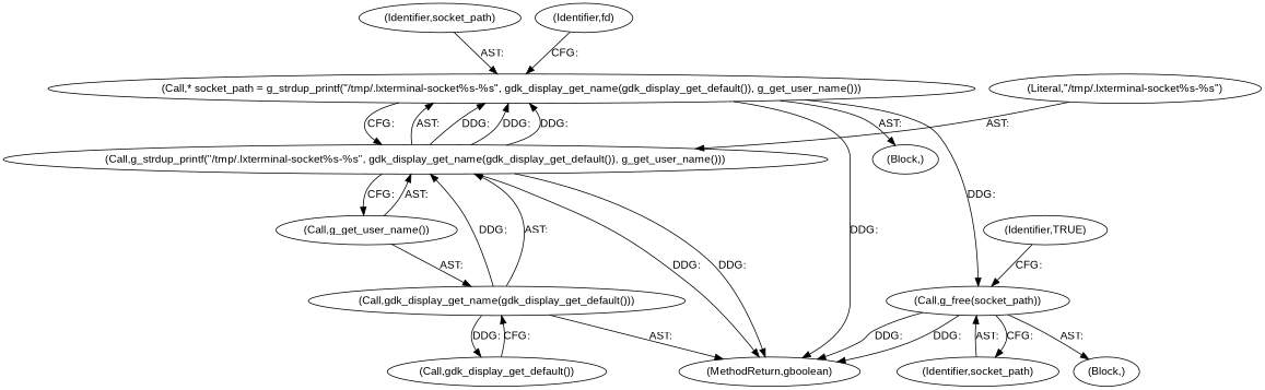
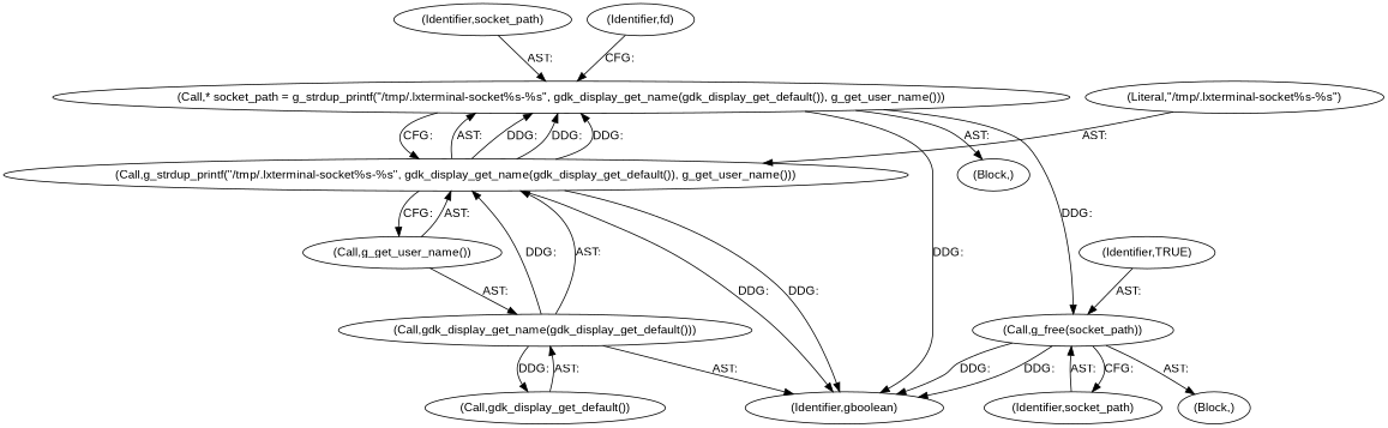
  digraph {
    fontname="Liberation Sans"
    node [fontname="Liberation Sans"]
    edge [fontname="Liberation Sans"]
    n1 [label="(Call,* socket_path = g_strdup_printf(\"/tmp/.lxterminal-socket%s-%s\", gdk_display_get_name(gdk_display_get_default()), g_get_user_name()))"]
    n2 [label="(Call,g_strdup_printf(\"/tmp/.lxterminal-socket%s-%s\", gdk_display_get_name(gdk_display_get_default()), g_get_user_name()))"]
    n3 [label="(Call,g_free(socket_path))"]
-   n4 [label="(MethodReturn,gboolean)"]
+   n4 [label="(Identifier,gboolean)"]
    n5 [label="(Block,)"]
    n6 [label="(Call,g_get_user_name())"]
    n7 [label="(Identifier,socket_path)"]
    n8 [label="(Block,)"]
    n9 [label="(Call,gdk_display_get_name(gdk_display_get_default()))"]
    n10 [label="(Call,gdk_display_get_default())"]
    n11 [label="(Literal,\"/tmp/.lxterminal-socket%s-%s\")"]
    n12 [label="(Identifier,TRUE)"]
    n13 [label="(Identifier,socket_path)"]
    n14 [label="(Identifier,fd)"]
    n1 -> n2 [label="CFG: "]
    n1 -> n3 [label="DDG: "]
    n1 -> n4 [label="DDG: "]
    n1 -> n5 [label="AST: "]
    n2 -> n1 [label="AST: "]
    n2 -> n1 [label="DDG: "]
    n2 -> n1 [label="DDG: "]
    n2 -> n1 [label="DDG: "]
    n2 -> n4 [label="DDG: "]
    n2 -> n4 [label="DDG: "]
    n2 -> n6 [label="CFG: "]
    n3 -> n4 [label="DDG: "]
    n3 -> n4 [label="DDG: "]
    n3 -> n7 [label="CFG: "]
    n3 -> n8 [label="AST: "]
    n6 -> n2 [label="AST: "]
    n6 -> n9 [label="AST: "]
    n7 -> n3 [label="AST: "]
    n9 -> n2 [label="AST: "]
    n9 -> n2 [label="DDG: "]
    n9 -> n4 [label="AST: "]
    n9 -> n10 [label="DDG: "]
-   n10 -> n9 [label="CFG: "]
+   n10 -> n9 [label="AST: "]
    n11 -> n2 [label="AST: "]
-   n12 -> n3 [label="CFG: "]
+   n12 -> n3 [label="AST: "]
    n13 -> n1 [label="AST: "]
    n14 -> n1 [label="CFG: "]
  }
